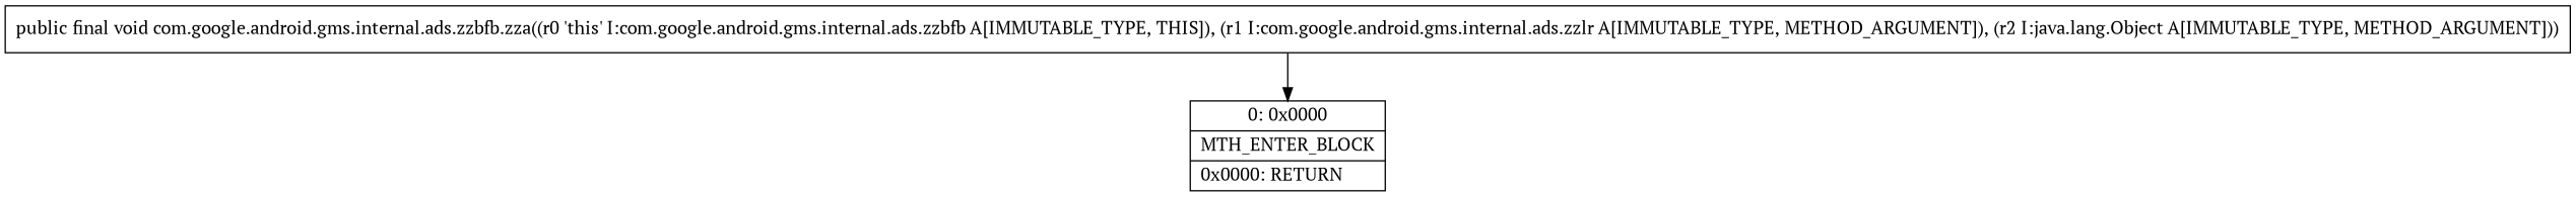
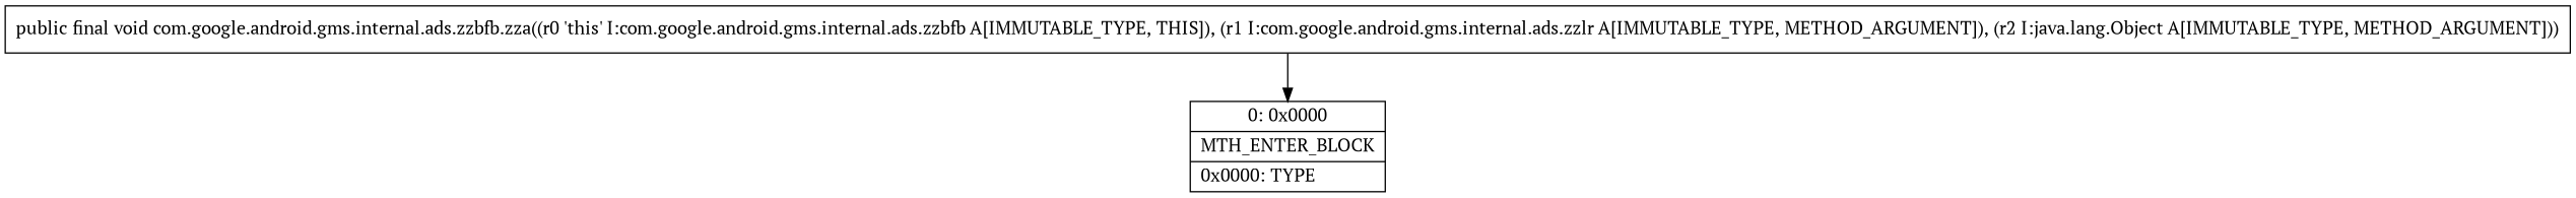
  digraph {
    fontname="PT Serif"
    node [shape=record fontname="PT Serif"]
-   n1 [label="{0\:\ 0x0000|MTH_ENTER_BLOCK\l|0x0000: RETURN   \l}"]
+   n1 [label="{0\:\ 0x0000|MTH_ENTER_BLOCK\l|0x0000: TYPE   \l}"]
    n2 [label="{public final void com.google.android.gms.internal.ads.zzbfb.zza((r0 'this' I:com.google.android.gms.internal.ads.zzbfb A[IMMUTABLE_TYPE, THIS]), (r1 I:com.google.android.gms.internal.ads.zzlr A[IMMUTABLE_TYPE, METHOD_ARGUMENT]), (r2 I:java.lang.Object A[IMMUTABLE_TYPE, METHOD_ARGUMENT])) }"]
    n2 -> n1 [fontname="PT Serif"]
  }
